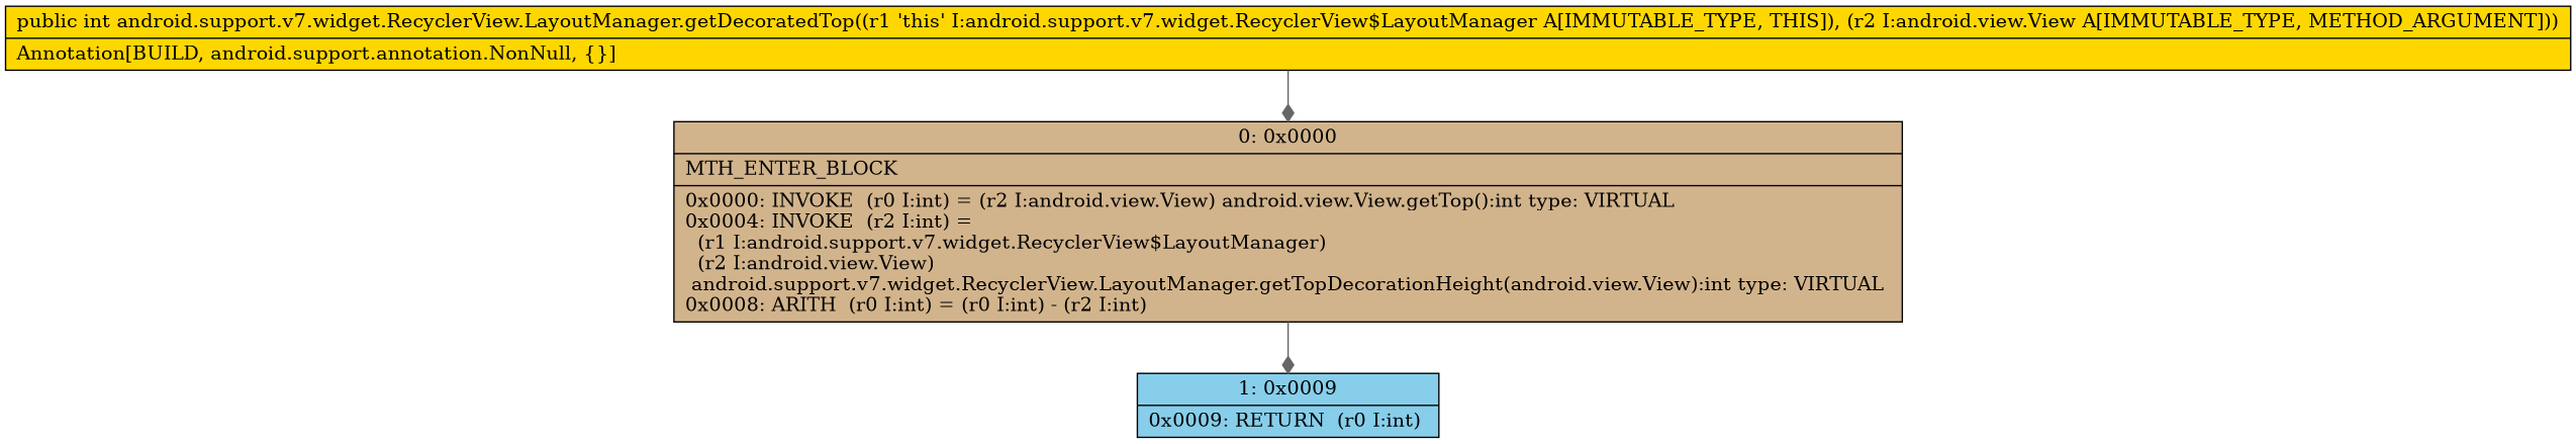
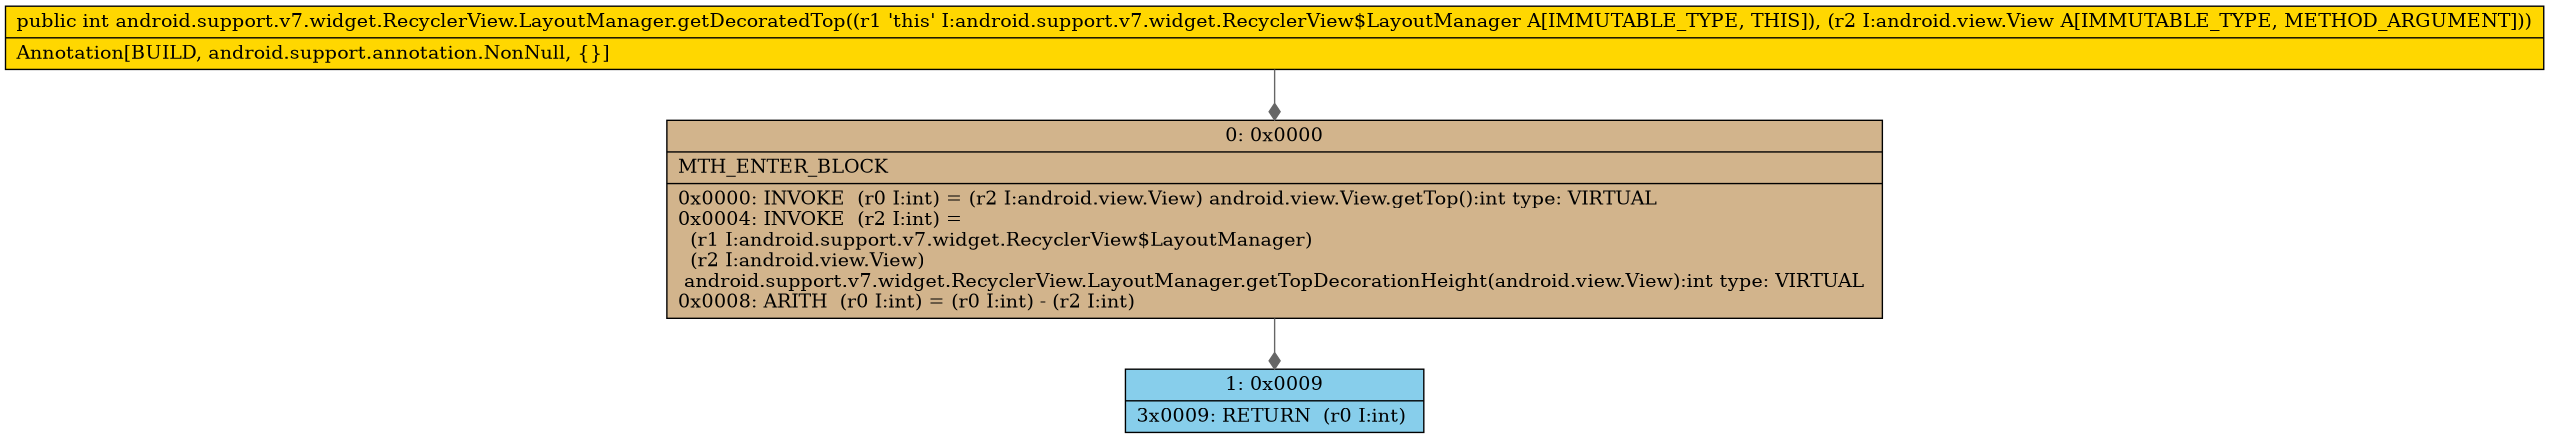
  digraph {
    node [shape=record style=filled]
    edge [color=gray40 style=solid arrowhead=diamond]
    n1 [label="{0\:\ 0x0000|MTH_ENTER_BLOCK\l|0x0000: INVOKE  (r0 I:int) = (r2 I:android.view.View) android.view.View.getTop():int type: VIRTUAL \l0x0004: INVOKE  (r2 I:int) = \l  (r1 I:android.support.v7.widget.RecyclerView$LayoutManager)\l  (r2 I:android.view.View)\l android.support.v7.widget.RecyclerView.LayoutManager.getTopDecorationHeight(android.view.View):int type: VIRTUAL \l0x0008: ARITH  (r0 I:int) = (r0 I:int) \- (r2 I:int) \l}" fillcolor=tan]
-   n2 [label="{1\:\ 0x0009|0x0009: RETURN  (r0 I:int) \l}" fillcolor=skyblue]
+   n2 [label="{1\:\ 0x0009|3x0009: RETURN  (r0 I:int) \l}" fillcolor=skyblue]
    n3 [label="{public int android.support.v7.widget.RecyclerView.LayoutManager.getDecoratedTop((r1 'this' I:android.support.v7.widget.RecyclerView$LayoutManager A[IMMUTABLE_TYPE, THIS]), (r2 I:android.view.View A[IMMUTABLE_TYPE, METHOD_ARGUMENT]))  | Annotation[BUILD, android.support.annotation.NonNull, \{\}]\l}" fillcolor=gold]
    n1 -> n2
    n3 -> n1
  }
